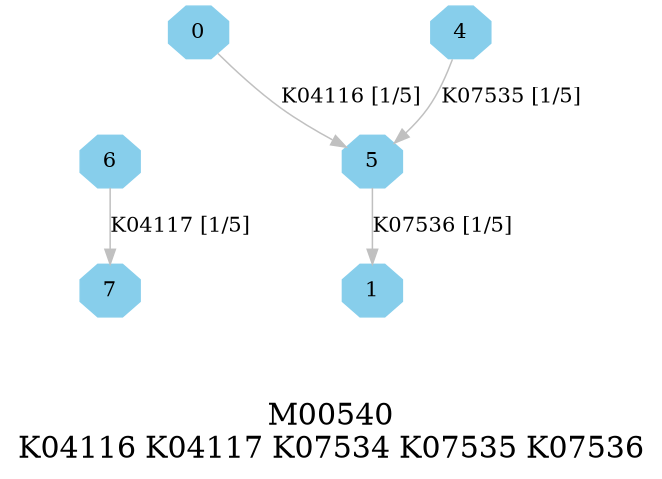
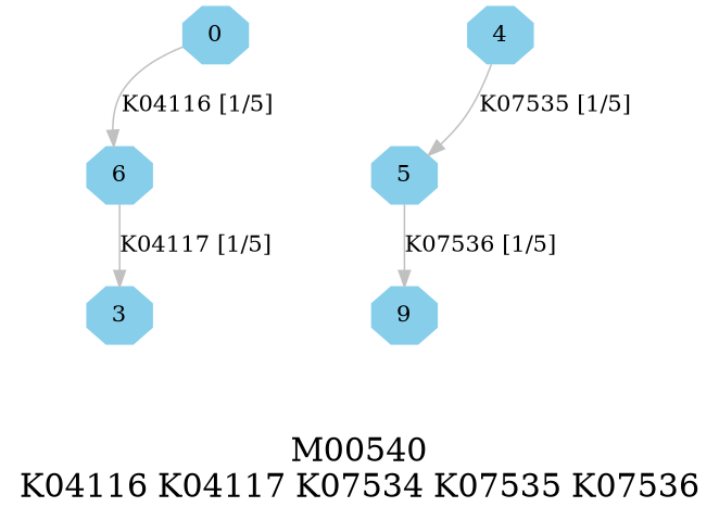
  digraph {
    fontsize=20
    label="M00540\nK04116 K04117 K07534 K07535 K07536"
    node [color=skyblue shape=octagon style=filled]
    edge [color=grey]
    0 [height=.3 width=.3]
-   1 [height=.3 width=.3]
+   1 [height=.3 width=.3 label=9]
    n3 [height=.3 label=6 width=.3]
-   3 [height=.3 width=.3 label=7]
+   3 [height=.3 width=.3]
    4 [height=.3 width=.3]
    5 [height=.3 width=.3]
    subgraph sub_1 {
      0
      1
      n3
      3
      4
      5
    }
-   0 -> 5 [label="K04116 [1/5]"]
+   0 -> n3 [label="K04116 [1/5]"]
    n3 -> 3 [label="K04117 [1/5]"]
    4 -> 5 [label="K07535 [1/5]"]
    5 -> 1 [label="K07536 [1/5]"]
  }
